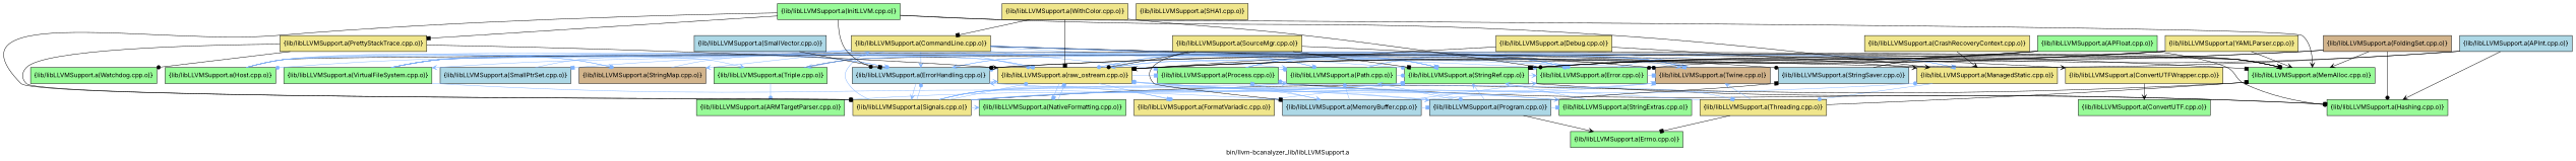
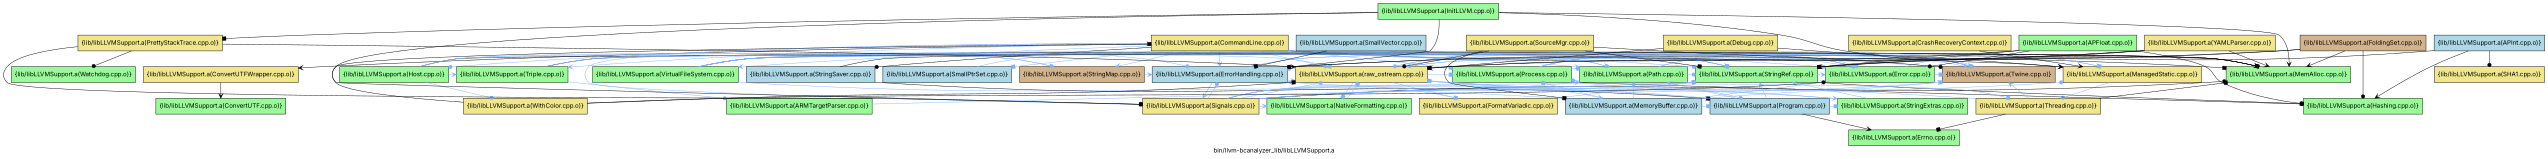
  digraph {
    fontname=Inter
    label="bin/llvm-bcanalyzer_lib/libLLVMSupport.a"
    rankdir=TB
    node [fillcolor=palegreen fontname=Inter group=1 shape=box style=filled]
    edge [arrowhead=vee fontname=Inter color="0.600000 0.5 1"]
    n1 [fillcolor=khaki label="{lib/libLLVMSupport.a(CommandLine.cpp.o)}"]
    n2 [fillcolor=khaki group=0 label="{lib/libLLVMSupport.a(ConvertUTFWrapper.cpp.o)}"]
    n3 [label="{lib/libLLVMSupport.a(Error.cpp.o)}"]
    n4 [fillcolor=lightblue label="{lib/libLLVMSupport.a(ErrorHandling.cpp.o)}"]
    n5 [fillcolor=khaki label="{lib/libLLVMSupport.a(ManagedStatic.cpp.o)}"]
    n6 [group=0 label="{lib/libLLVMSupport.a(MemAlloc.cpp.o)}"]
    n7 [fillcolor=lightblue label="{lib/libLLVMSupport.a(SmallPtrSet.cpp.o)}"]
    n8 [label="{lib/libLLVMSupport.a(VirtualFileSystem.cpp.o)}"]
    n9 [fillcolor=khaki label="{lib/libLLVMSupport.a(raw_ostream.cpp.o)}"]
    n10 [label="{lib/libLLVMSupport.a(Host.cpp.o)}"]
    n11 [label="{lib/libLLVMSupport.a(Path.cpp.o)}"]
    n12 [fillcolor=tan label="{lib/libLLVMSupport.a(StringMap.cpp.o)}"]
    n13 [fillcolor=lightblue group=0 label="{lib/libLLVMSupport.a(StringSaver.cpp.o)}"]
    n14 [label="{lib/libLLVMSupport.a(StringRef.cpp.o)}"]
    n15 [label="{lib/libLLVMSupport.a(Triple.cpp.o)}"]
    n16 [fillcolor=tan label="{lib/libLLVMSupport.a(Twine.cpp.o)}"]
    n17 [label="{lib/libLLVMSupport.a(Process.cpp.o)}"]
    n18 [group=0 label="{lib/libLLVMSupport.a(ConvertUTF.cpp.o)}"]
    n19 [fillcolor=khaki label="{lib/libLLVMSupport.a(Signals.cpp.o)}"]
    n20 [fillcolor=khaki label="{lib/libLLVMSupport.a(Threading.cpp.o)}"]
    n21 [fillcolor=lightblue label="{lib/libLLVMSupport.a(MemoryBuffer.cpp.o)}"]
    n22 [label="{lib/libLLVMSupport.a(NativeFormatting.cpp.o)}"]
    n23 [fillcolor=khaki label="{lib/libLLVMSupport.a(FormatVariadic.cpp.o)}"]
    n24 [fillcolor=lightblue label="{lib/libLLVMSupport.a(Program.cpp.o)}"]
    n25 [group=0 label="{lib/libLLVMSupport.a(Hashing.cpp.o)}"]
    n26 [label="{lib/libLLVMSupport.a(ARMTargetParser.cpp.o)}"]
    n27 [label="{lib/libLLVMSupport.a(StringExtras.cpp.o)}"]
    n28 [group=0 label="{lib/libLLVMSupport.a(Errno.cpp.o)}"]
    n29 [group=0 label="{lib/libLLVMSupport.a(InitLLVM.cpp.o)}"]
    n30 [fillcolor=khaki group=0 label="{lib/libLLVMSupport.a(PrettyStackTrace.cpp.o)}"]
    n31 [group=0 label="{lib/libLLVMSupport.a(Watchdog.cpp.o)}"]
    n32 [fillcolor=khaki group=0 label="{lib/libLLVMSupport.a(SHA1.cpp.o)}"]
    n33 [fillcolor=khaki group=0 label="{lib/libLLVMSupport.a(Debug.cpp.o)}"]
    n34 [fillcolor=lightblue group=0 label="{lib/libLLVMSupport.a(SmallVector.cpp.o)}"]
    n35 [group=0 label="{lib/libLLVMSupport.a(APFloat.cpp.o)}"]
    n36 [fillcolor=lightblue group=0 label="{lib/libLLVMSupport.a(APInt.cpp.o)}"]
    n37 [fillcolor=tan group=0 label="{lib/libLLVMSupport.a(FoldingSet.cpp.o)}"]
    n38 [fillcolor=khaki group=0 label="{lib/libLLVMSupport.a(SourceMgr.cpp.o)}"]
    n39 [fillcolor=khaki group=0 label="{lib/libLLVMSupport.a(WithColor.cpp.o)}"]
    n40 [fillcolor=khaki group=0 label="{lib/libLLVMSupport.a(YAMLParser.cpp.o)}"]
    n41 [fillcolor=khaki group=0 label="{lib/libLLVMSupport.a(CrashRecoveryContext.cpp.o)}"]
    subgraph sub_1 {
      rank=same
      n1
    }
    subgraph sub_2 {
      rank=same
      n2
      n3
      n4
      n5
      n6
      n7
      n8
      n9
      n10
      n11
      n12
      n13
      n14
      n15
      n16
      n17
    }
    subgraph sub_3 {
      rank=same
      n18
      n19
      n20
      n21
      n22
      n23
      n24
      n25
      n26
      n27
    }
    subgraph sub_4 {
      rank=same
      n1
    }
    subgraph sub_5 {
      rank=same
      n2
      n3
      n4
      n5
      n6
      n7
      n8
      n9
      n10
      n11
      n12
      n13
      n14
      n15
      n16
      n17
    }
    subgraph sub_6 {
      rank=same
      n18
      n19
      n20
      n21
      n22
      n23
      n24
      n25
      n26
      n27
    }
    n1 -> n2 [color=""]
    n1 -> n3 [arrowhead=dot]
    n1 -> n4
    n1 -> n6 [arrowhead=box color=""]
    n1 -> n7 [arrowhead=box]
    n1 -> n8
    n1 -> n9 [arrowhead=dot]
    n1 -> n10 [arrowhead=dot]
    n1 -> n11
    n1 -> n12
    n1 -> n13 [arrowhead=dot color=""]
    n1 -> n14 [arrowhead=dot]
    n1 -> n15
    n1 -> n16 [arrowhead=dot]
    n1 -> n17 [arrowhead=box]
    n2 -> n18 [color=""]
    n3 -> n4
    n3 -> n5
    n3 -> n9
    n3 -> n16 [arrowhead=box]
    n4 -> n9
    n4 -> n16
    n4 -> n19
    n5 -> n20 [arrowhead=dot]
    n7 -> n4 [arrowhead=dot]
    n8 -> n3 [arrowhead=dot]
    n8 -> n6 [arrowhead=dot color=""]
    n8 -> n9 [arrowhead=box]
    n8 -> n11
    n8 -> n12 [arrowhead=dot]
    n8 -> n14
    n8 -> n16 [arrowhead=box]
    n8 -> n21 [arrowhead=dot]
    n9 -> n3 [arrowhead=dot]
    n9 -> n4 [arrowhead=dot]
    n9 -> n11 [arrowhead=dot]
    n9 -> n16
    n9 -> n17 [arrowhead=box]
    n9 -> n22 [arrowhead=box]
    n9 -> n23 [arrowhead=box]
    n9 -> n24
    n10 -> n6 [color=""]
-   n10 -> n9 [arrowhead=dot]
+   n10 -> n39 [arrowhead=dot]
    n10 -> n12
    n10 -> n14 [arrowhead=box]
    n10 -> n15
    n11 -> n3 [arrowhead=dot]
    n11 -> n14 [arrowhead=dot]
    n11 -> n16
    n11 -> n17 [arrowhead=dot]
    n12 -> n4
    n13 -> n6 [color=""]
    n14 -> n3
    n14 -> n25 [arrowhead=box color=""]
    n15 -> n6 [arrowhead=box color=""]
    n15 -> n14 [arrowhead=box]
    n15 -> n16 [arrowhead=dot]
    n15 -> n26 [arrowhead=dot]
    n16 -> n9 [arrowhead=dot]
    n17 -> n3 [arrowhead=box]
    n17 -> n5 [arrowhead=box]
    n17 -> n11 [arrowhead=dot]
    n17 -> n14 [arrowhead=box]
    n17 -> n25 [arrowhead=dot color=""]
    n17 -> n27
    n19 -> n1
    n19 -> n4 [arrowhead=dot]
    n19 -> n5 [arrowhead=dot]
    n19 -> n6 [arrowhead=dot color=""]
    n19 -> n9 [arrowhead=dot]
    n19 -> n11
    n19 -> n14 [arrowhead=box]
    n19 -> n16 [arrowhead=box]
    n19 -> n20 [arrowhead=box]
    n19 -> n21
    n19 -> n22
    n19 -> n23 [arrowhead=dot]
    n19 -> n24 [arrowhead=dot]
    n20 -> n4
    n20 -> n6 [arrowhead=box color=""]
    n20 -> n16
    n20 -> n28 [arrowhead=box color=""]
    n21 -> n3
    n21 -> n11 [arrowhead=dot]
    n21 -> n16
    n21 -> n17 [arrowhead=box]
    n21 -> n24 [arrowhead=box]
    n22 -> n9 [arrowhead=box]
    n23 -> n14 [arrowhead=box]
    n24 -> n9 [arrowhead=dot]
    n24 -> n11
-   n24 -> n13 [arrowhead=box color=""]
+   n13 -> n24 [arrowhead=box color=""]
    n24 -> n14
    n24 -> n27 [arrowhead=box]
    n24 -> n28 [color=""]
    n26 -> n14 [arrowhead=dot]
    n27 -> n9 [arrowhead=box]
    n27 -> n14
    n29 -> n4 [arrowhead=dot color=""]
    n29 -> n5 [color=""]
    n29 -> n6 [color=""]
    n29 -> n19 [arrowhead=dot color=""]
    n29 -> n30 [arrowhead=box color=""]
    n30 -> n9 [color=""]
    n30 -> n19 [arrowhead=box color=""]
    n30 -> n31 [arrowhead=dot color=""]
    n33 -> n5 [color=""]
    n33 -> n9 [color=""]
    n34 -> n4 [arrowhead=box color=""]
    n35 -> n3 [arrowhead=dot color=""]
    n35 -> n9 [arrowhead=dot color=""]
    n35 -> n14 [color=""]
    n35 -> n25 [arrowhead=dot color=""]
-   n36 -> n9 [arrowhead=dot color=""]
+   n36 -> n32 [arrowhead=dot color=""]
    n36 -> n14 [arrowhead=dot color=""]
    n36 -> n25 [color=""]
    n37 -> n4 [arrowhead=dot color=""]
    n37 -> n6 [color=""]
    n37 -> n14 [arrowhead=box color=""]
    n37 -> n25 [arrowhead=dot color=""]
    n38 -> n9 [arrowhead=dot color=""]
    n38 -> n14 [arrowhead=box color=""]
    n38 -> n16 [arrowhead=dot color=""]
    n38 -> n21 [arrowhead=box color=""]
    n39 -> n1 [arrowhead=box color=""]
    n39 -> n3 [arrowhead=dot color=""]
    n39 -> n9 [arrowhead=box color=""]
    n40 -> n4 [arrowhead=dot color=""]
    n40 -> n6 [color=""]
    n40 -> n9 [arrowhead=box color=""]
    n40 -> n14 [arrowhead=box color=""]
    n41 -> n5 [color=""]
  }
